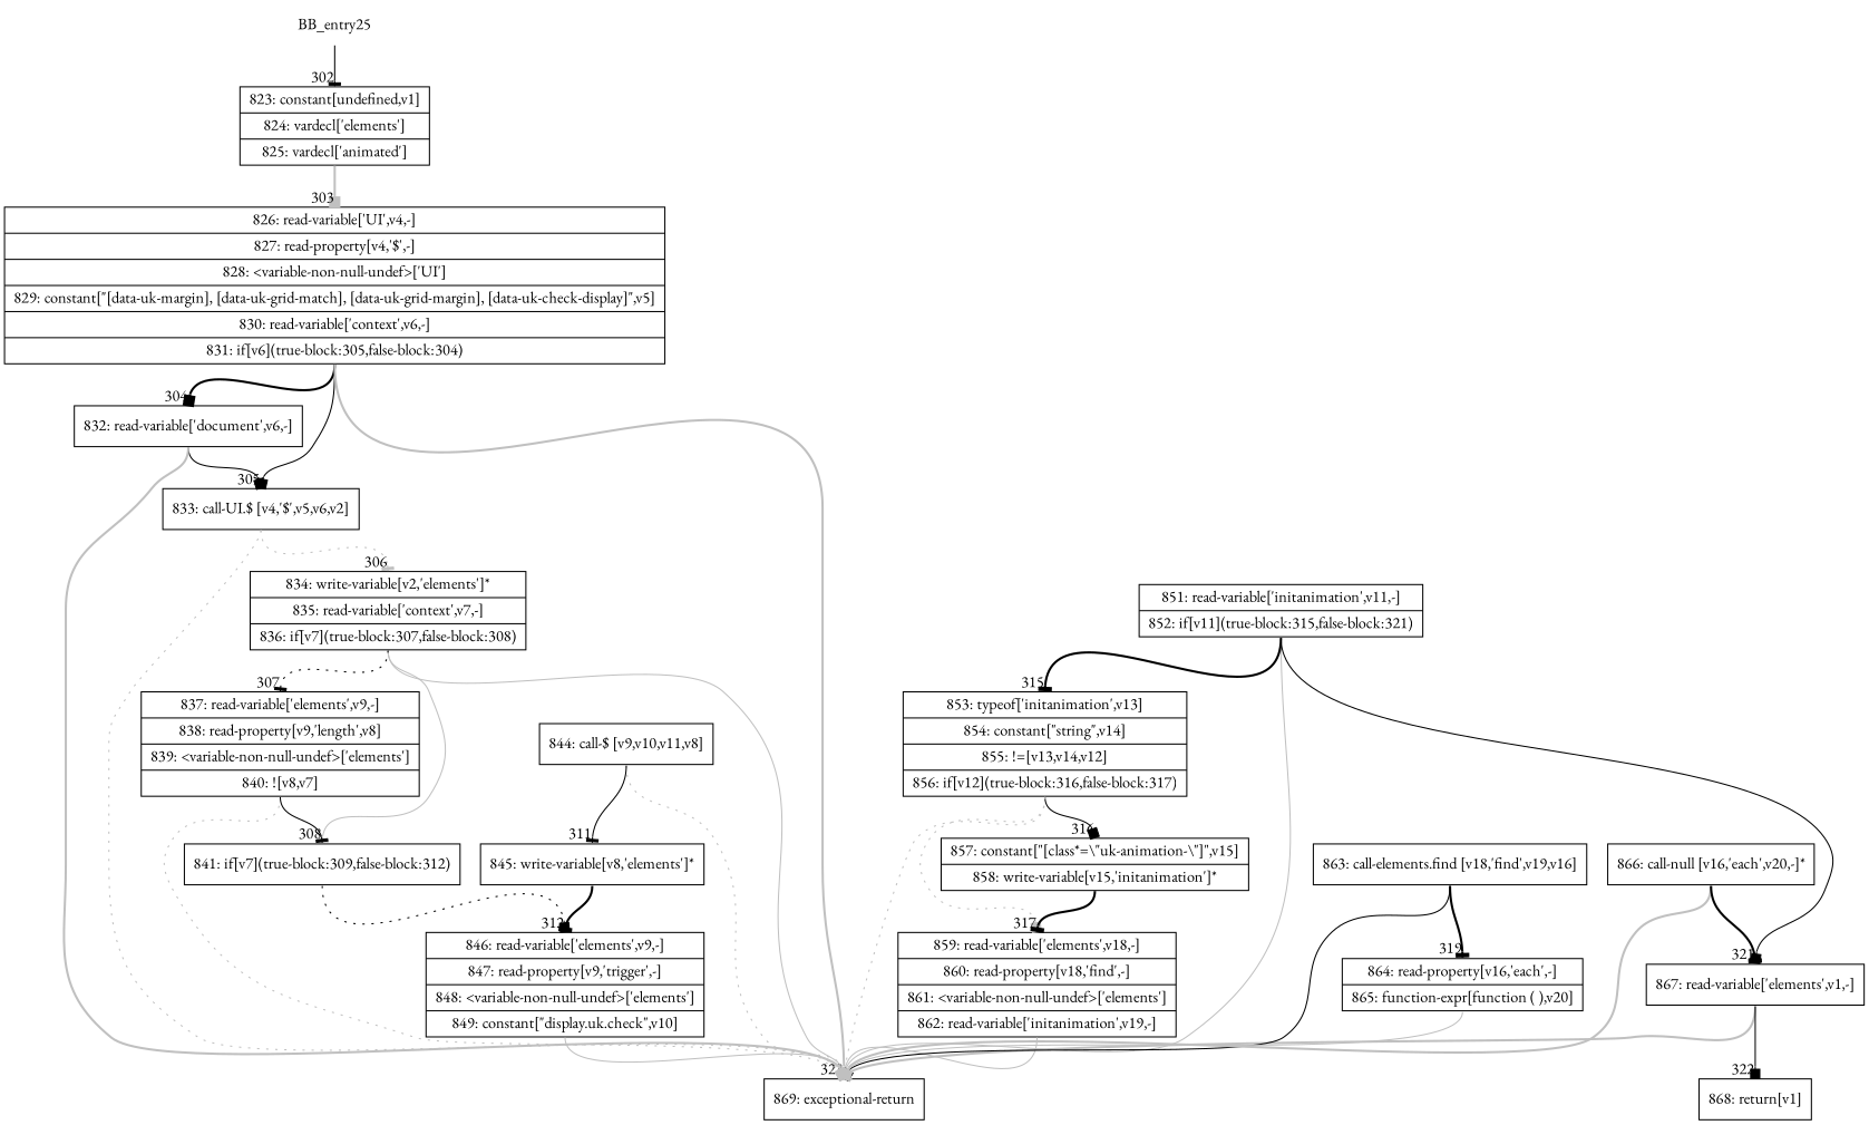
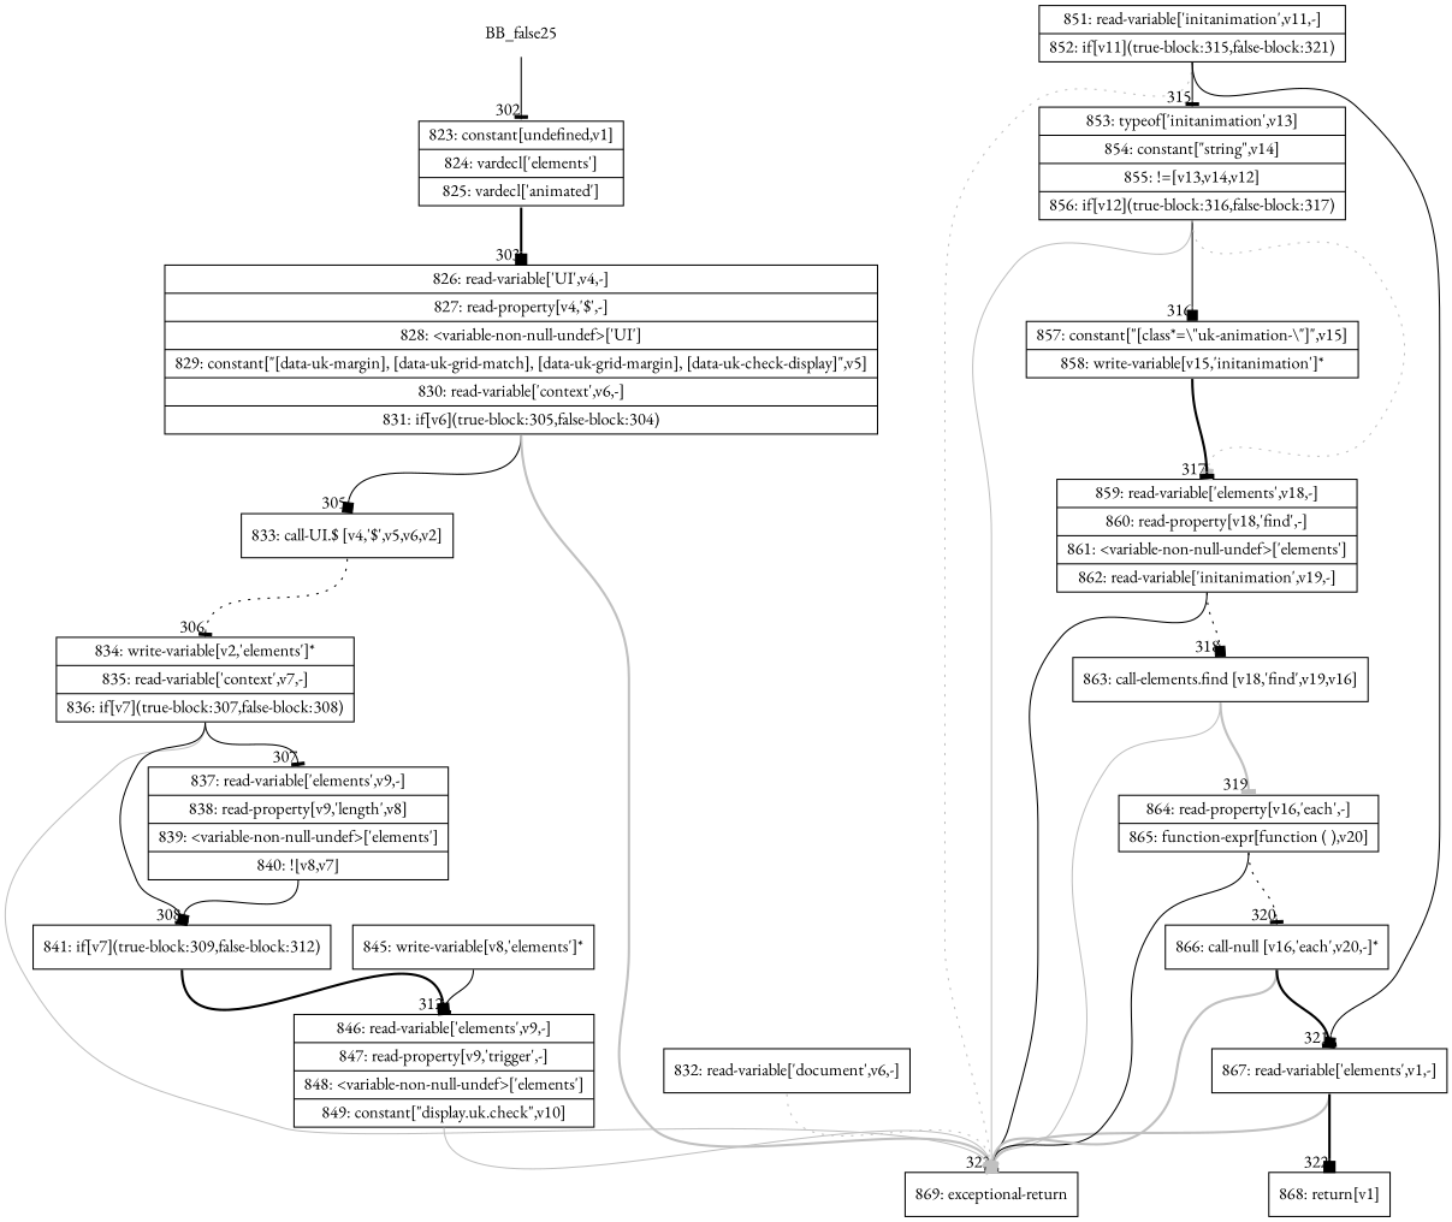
  digraph {
    fontname="EB Garamond"
    rankdir=TD
    node [fontname="EB Garamond" shape=record]
    edge [arrowhead=box fontname="EB Garamond" headport=n style=solid tailport=s]
-   BB_entry25 [shape=none]
+   BB_entry25 [shape=none label=BB_false25]
    n2 [label="{823: constant[undefined,v1]|824: vardecl['elements']|825: vardecl['animated']}"]
    n3 [label="{826: read-variable['UI',v4,-]|827: read-property[v4,'$',-]|828: \<variable-non-null-undef\>['UI']|829: constant[\"[data-uk-margin], [data-uk-grid-match], [data-uk-grid-margin], [data-uk-check-display]\",v5]|830: read-variable['context',v6,-]|831: if[v6](true-block:305,false-block:304)}"]
    n4 [label="{833: call-UI.$ [v4,'$',v5,v6,v2]}"]
    n5 [label="{832: read-variable['document',v6,-]}"]
    n6 [label="{869: exceptional-return}"]
    n7 [label="{834: write-variable[v2,'elements']*|835: read-variable['context',v7,-]|836: if[v7](true-block:307,false-block:308)}"]
    n8 [label="{841: if[v7](true-block:309,false-block:312)}"]
    n9 [label="{837: read-variable['elements',v9,-]|838: read-property[v9,'length',v8]|839: \<variable-non-null-undef\>['elements']|840: ![v8,v7]}"]
    n10 [label="{846: read-variable['elements',v9,-]|847: read-property[v9,'trigger',-]|848: \<variable-non-null-undef\>['elements']|849: constant[\"display.uk.check\",v10]}"]
-   n11 [label="{844: call-$ [v9,v10,v11,v8]}"]
    n12 [label="{845: write-variable[v8,'elements']*}"]
    n13 [label="{851: read-variable['initanimation',v11,-]|852: if[v11](true-block:315,false-block:321)}"]
    n14 [label="{853: typeof['initanimation',v13]|854: constant[\"string\",v14]|855: !=[v13,v14,v12]|856: if[v12](true-block:316,false-block:317)}"]
    n15 [label="{867: read-variable['elements',v1,-]}"]
    n16 [label="{857: constant[\"[class*=\\\"uk-animation-\\\"]\",v15]|858: write-variable[v15,'initanimation']*}"]
    n17 [label="{859: read-variable['elements',v18,-]|860: read-property[v18,'find',-]|861: \<variable-non-null-undef\>['elements']|862: read-variable['initanimation',v19,-]}"]
    n18 [label="{868: return[v1]}"]
    n19 [label="{863: call-elements.find [v18,'find',v19,v16]}"]
    n20 [label="{864: read-property[v16,'each',-]|865: function-expr[function ( ),v20]}"]
    n21 [label="{866: call-null [v16,'each',v20,-]*}"]
    BB_entry25 -> n2 [arrowhead=tee headlabel="    302"]
-   n2 -> n3 [headlabel="      303" style=bold color=gray]
+   n2 -> n3 [headlabel="      303" style=bold]
    n3 -> n4 [headlabel="      305"]
-   n3 -> n5 [headlabel="      304" style=bold]
    n3 -> n6 [color=gray headlabel="      323" style=bold]
-   n4 -> n6 [arrowhead=tee color=gray style=dotted]
-   n4 -> n7 [arrowhead=tee headlabel="      306" style=dotted color=gray]
-   n5 -> n4
-   n5 -> n6 [color=gray style=bold]
+   n4 -> n7 [arrowhead=tee headlabel="      306" style=dotted]
+   n5 -> n6 [color=gray style=dotted]
    n7 -> n6 [color=gray]
-   n7 -> n8 [arrowhead=tee headlabel="      308" color=gray]
-   n7 -> n9 [arrowhead=tee headlabel="      307" style=dotted]
-   n8 -> n10 [headlabel="      312" style=dotted]
-   n9 -> n6 [color=gray style=dotted]
-   n9 -> n8 [arrowhead=tee]
+   n7 -> n8 [arrowhead=tee headlabel="      308"]
+   n7 -> n9 [arrowhead=tee headlabel="      307"]
+   n8 -> n10 [headlabel="      312" style=bold]
+   n9 -> n8
    n10 -> n6 [color=gray]
-   n11 -> n6 [color=gray style=dotted]
-   n11 -> n12 [arrowhead=tee headlabel="      311"]
-   n12 -> n10 [arrowhead=tee style=bold]
-   n13 -> n6 [arrowhead=tee color=gray]
-   n13 -> n14 [arrowhead=tee headlabel="      315" style=bold]
+   n12 -> n10 [arrowhead=tee]
+   n13 -> n6 [arrowhead=tee color=gray style=dotted]
+   n13 -> n14 [arrowhead=tee headlabel="      315"]
    n13 -> n15 [headlabel="      321"]
-   n14 -> n6 [color=gray style=dotted]
+   n14 -> n6 [color=gray]
    n14 -> n16 [headlabel="      316"]
    n14 -> n17 [color=gray headlabel="      317" style=dotted]
    n15 -> n6 [arrowhead=tee color=gray style=bold]
-   n15 -> n18 [headlabel="      322"]
+   n15 -> n18 [headlabel="      322" style=bold]
    n16 -> n17 [arrowhead=tee style=bold]
-   n17 -> n6 [arrowhead=tee color=gray]
-   n19 -> n6 [color=black]
-   n19 -> n20 [arrowhead=tee headlabel="      319" style=bold]
-   n20 -> n6 [arrowhead=tee color=gray]
+   n17 -> n6 [arrowhead=tee color=black]
+   n17 -> n19 [headlabel="      318" style=dotted]
+   n19 -> n6 [color=gray]
+   n19 -> n20 [arrowhead=tee headlabel="      319" style=bold color=gray]
+   n20 -> n6 [arrowhead=tee color=black]
+   n20 -> n21 [arrowhead=tee headlabel="      320" style=dotted]
    n21 -> n6 [color=gray style=bold]
    n21 -> n15 [arrowhead=tee style=bold]
  }
